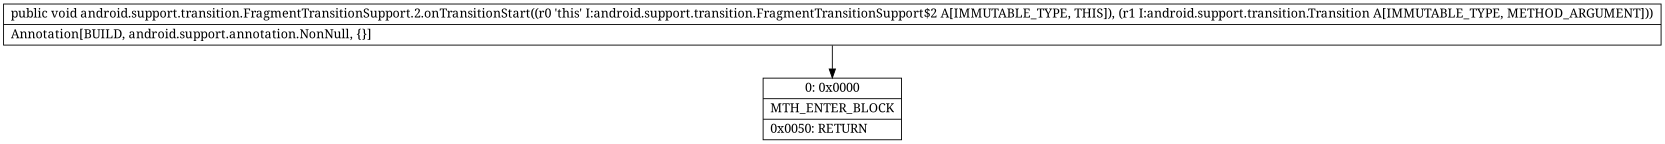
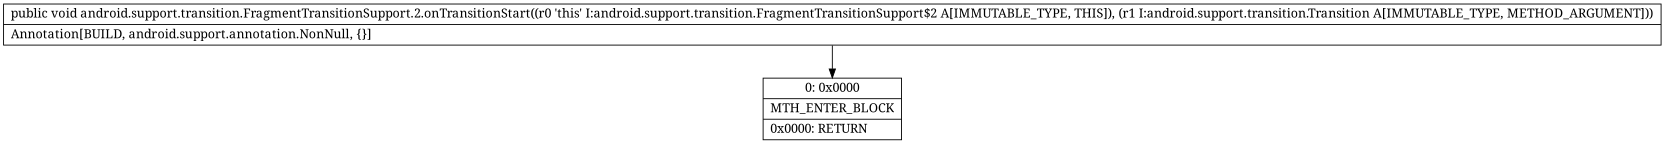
  digraph {
    fontname="Noto Serif"
    node [shape=record fontname="Noto Serif"]
-   n1 [label="{0\:\ 0x0000|MTH_ENTER_BLOCK\l|0x0050: RETURN   \l}"]
+   n1 [label="{0\:\ 0x0000|MTH_ENTER_BLOCK\l|0x0000: RETURN   \l}"]
    n2 [label="{public void android.support.transition.FragmentTransitionSupport.2.onTransitionStart((r0 'this' I:android.support.transition.FragmentTransitionSupport$2 A[IMMUTABLE_TYPE, THIS]), (r1 I:android.support.transition.Transition A[IMMUTABLE_TYPE, METHOD_ARGUMENT]))  | Annotation[BUILD, android.support.annotation.NonNull, \{\}]\l}"]
    n2 -> n1 [fontname="Noto Serif"]
  }
